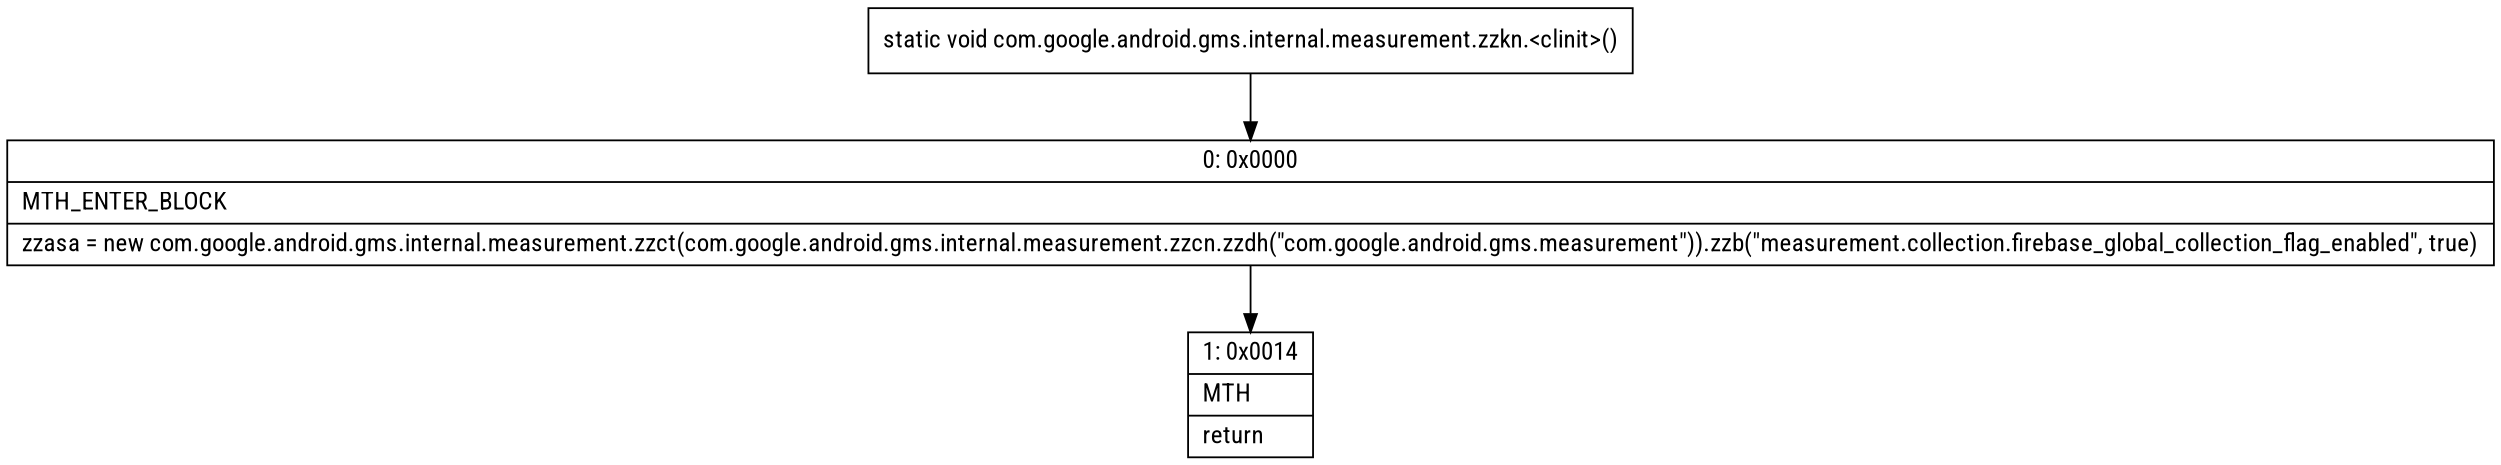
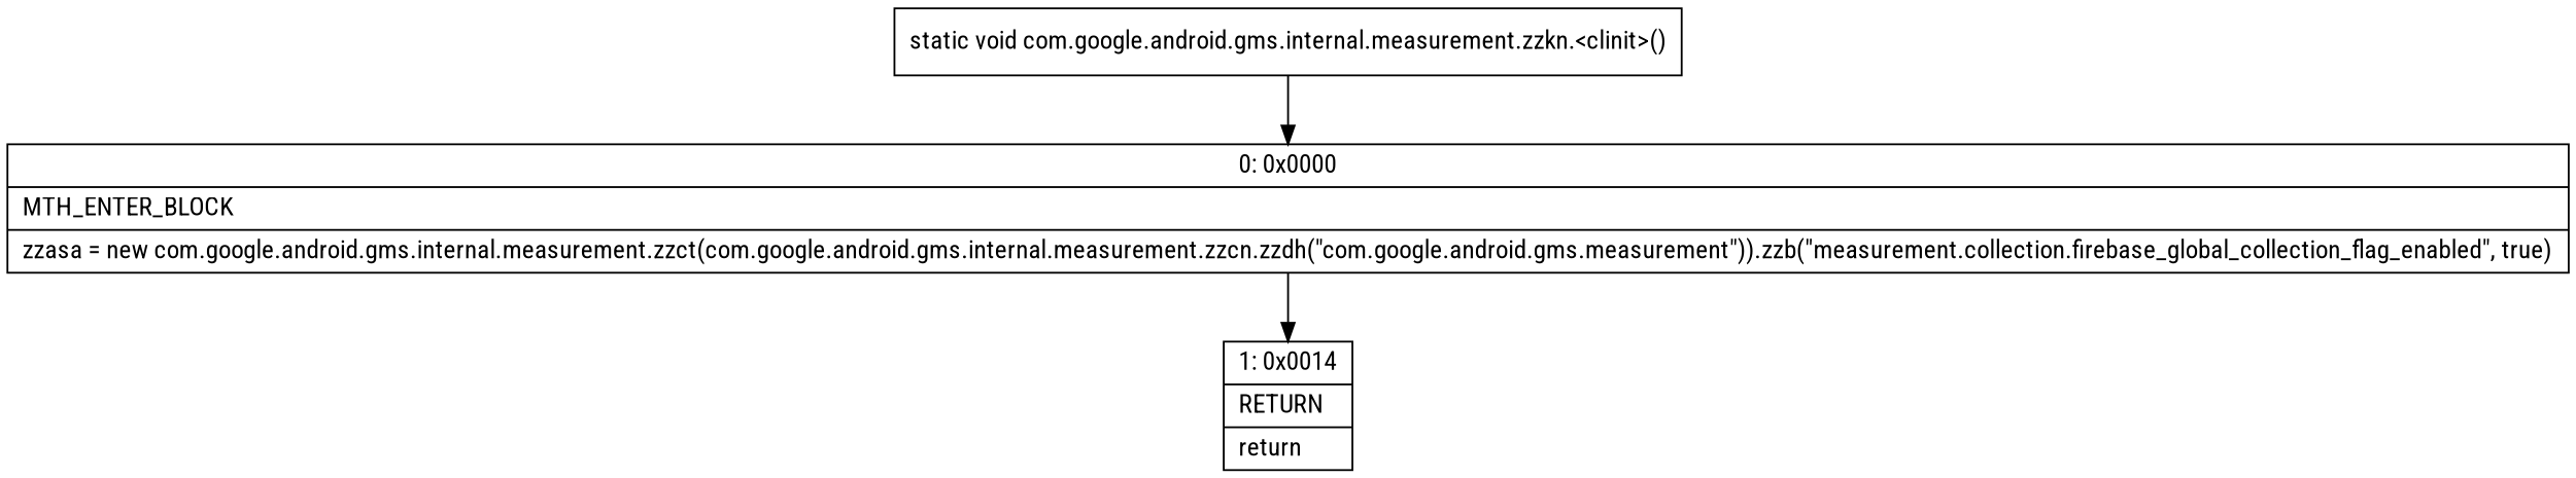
  digraph {
    fontname="Roboto Condensed"
    node [shape=record fontname="Roboto Condensed"]
    edge [fontname="Roboto Condensed"]
    n1 [label="{0\:\ 0x0000|MTH_ENTER_BLOCK\l|zzasa = new com.google.android.gms.internal.measurement.zzct(com.google.android.gms.internal.measurement.zzcn.zzdh(\"com.google.android.gms.measurement\")).zzb(\"measurement.collection.firebase_global_collection_flag_enabled\", true)\l}"]
-   n2 [label="{1\:\ 0x0014|MTH\l|return\l}"]
+   n2 [label="{1\:\ 0x0014|RETURN\l|return\l}"]
    n3 [label="{static void com.google.android.gms.internal.measurement.zzkn.\<clinit\>() }"]
    n1 -> n2
    n3 -> n1
  }
